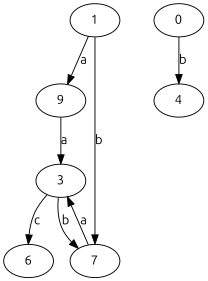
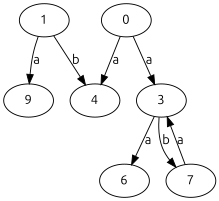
  strict digraph {
    fontname=Ubuntu
    node [fontname=Ubuntu]
    edge [fontname=Ubuntu]
    n1 [label=9]
    3
    6
    7
    n5 [label=4]
    0
    1
-   n1 -> 3 [label=a]
-   3 -> 6 [label=c]
+   0 -> 3 [label=a]
+   3 -> 6 [label=a]
    3 -> 7 [label=b]
    7 -> 3 [label=a]
-   0 -> n5 [label=b]
+   0 -> n5 [label=a]
    1 -> n1 [label=a]
-   1 -> 7 [label=b]
+   1 -> n5 [label=b]
  }
